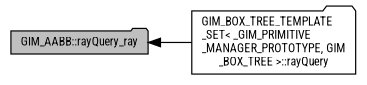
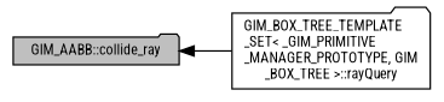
  digraph {
    rankdir=LR
    fontname="Roboto Condensed"
    node [color=black fontname="Roboto Condensed" fontsize=10 shape=folder style=filled]
-   n1 [fillcolor=grey75 fontcolor=black height=0.2 label="GIM_AABB::rayQuery_ray" width=0.4]
+   n1 [fillcolor=grey75 fontcolor=black height=0.2 label="GIM_AABB::collide_ray" width=0.4]
    n2 [fillcolor=white height=0.2 label="GIM_BOX_TREE_TEMPLATE\l_SET\< _GIM_PRIMITIVE\l_MANAGER_PROTOTYPE, GIM\l_BOX_TREE \>::rayQuery" width=0.4]
    n1 -> n2 [color=black dir=back fontname="Roboto Condensed" fontsize=10 labelfontname=Helvetica labelfontsize=10 style=solid]
  }
